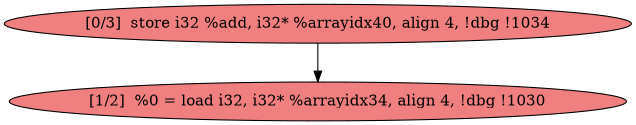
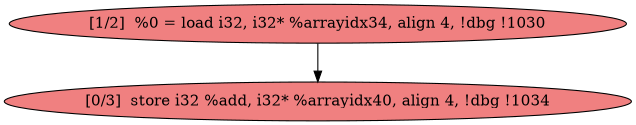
  digraph {
    node [fillcolor=lightcoral shape=ellipse style=filled]
    n1 [label="[1/2]  %0 = load i32, i32* %arrayidx34, align 4, !dbg !1030"]
    n2 [label="[0/3]  store i32 %add, i32* %arrayidx40, align 4, !dbg !1034"]
-   n2 -> n1
+   n1 -> n2
  }
